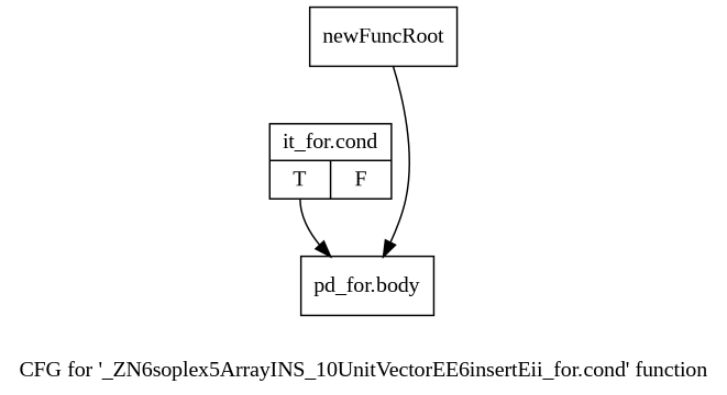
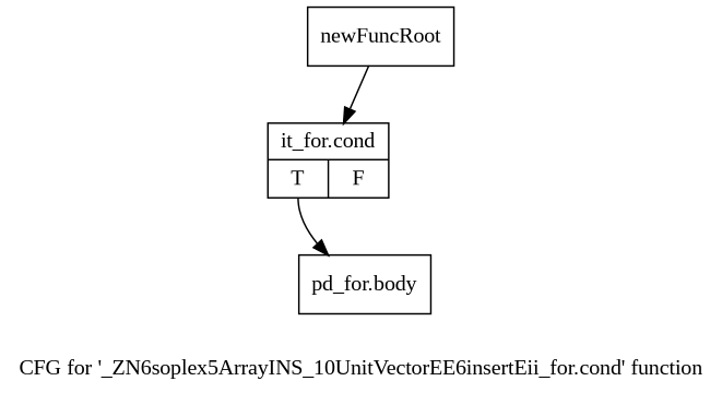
  digraph {
    fontname="Liberation Serif"
    label="CFG for '_ZN6soplex5ArrayINS_10UnitVectorEE6insertEii_for.cond' function"
    node [fontname="Liberation Serif" shape=record]
    edge [fontname="Liberation Serif"]
    n1 [label="{newFuncRoot}"]
    n2 [label="{it_for.cond|{<s0>T|<s1>F}}"]
    n3 [label="{pd_for.body}"]
-   n1 -> n3
+   n1 -> n2
    n2 -> n3 [tailport=s0]
  }
